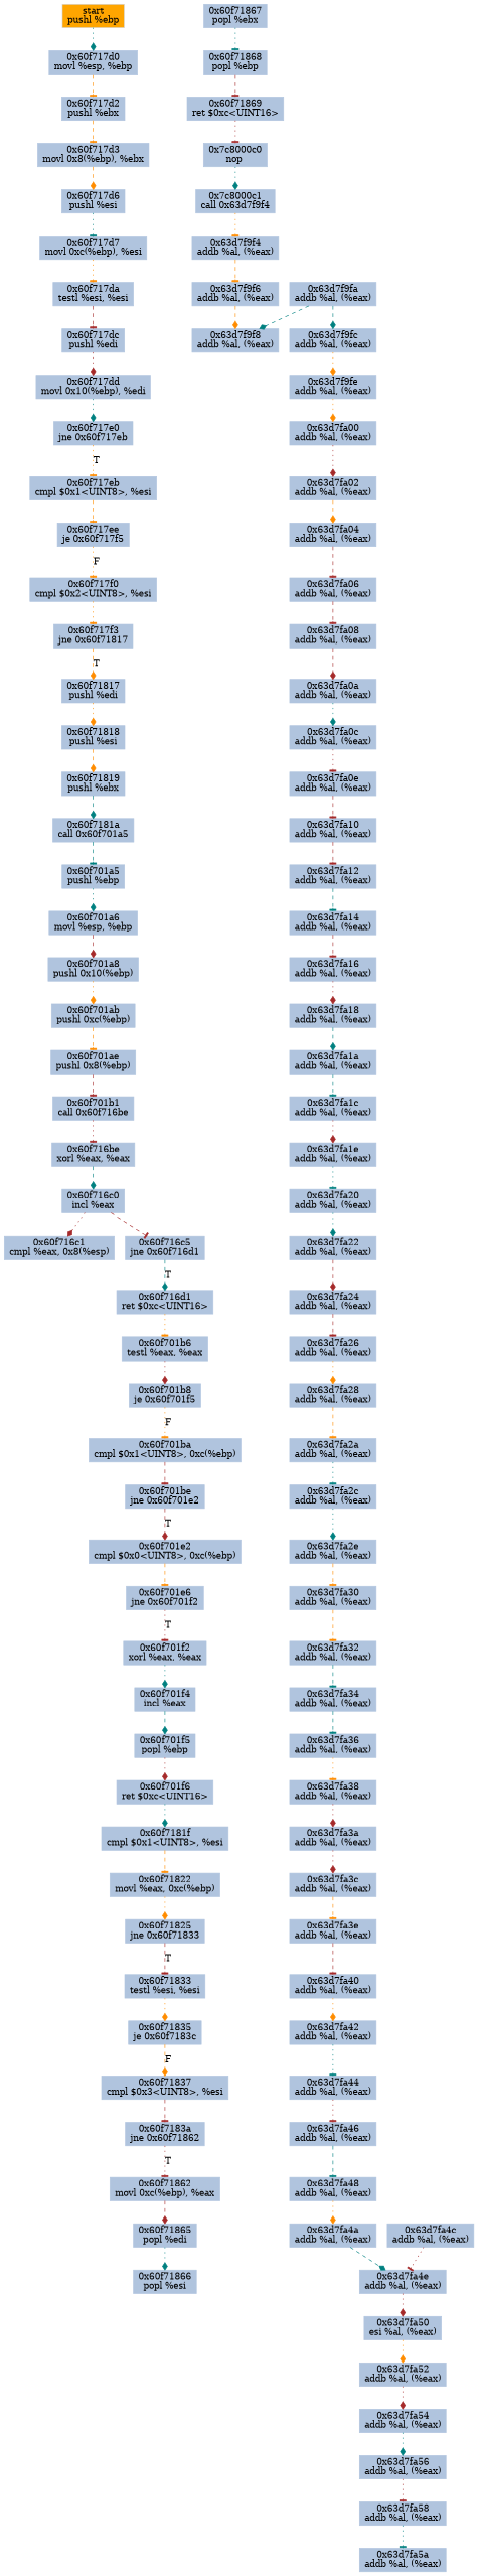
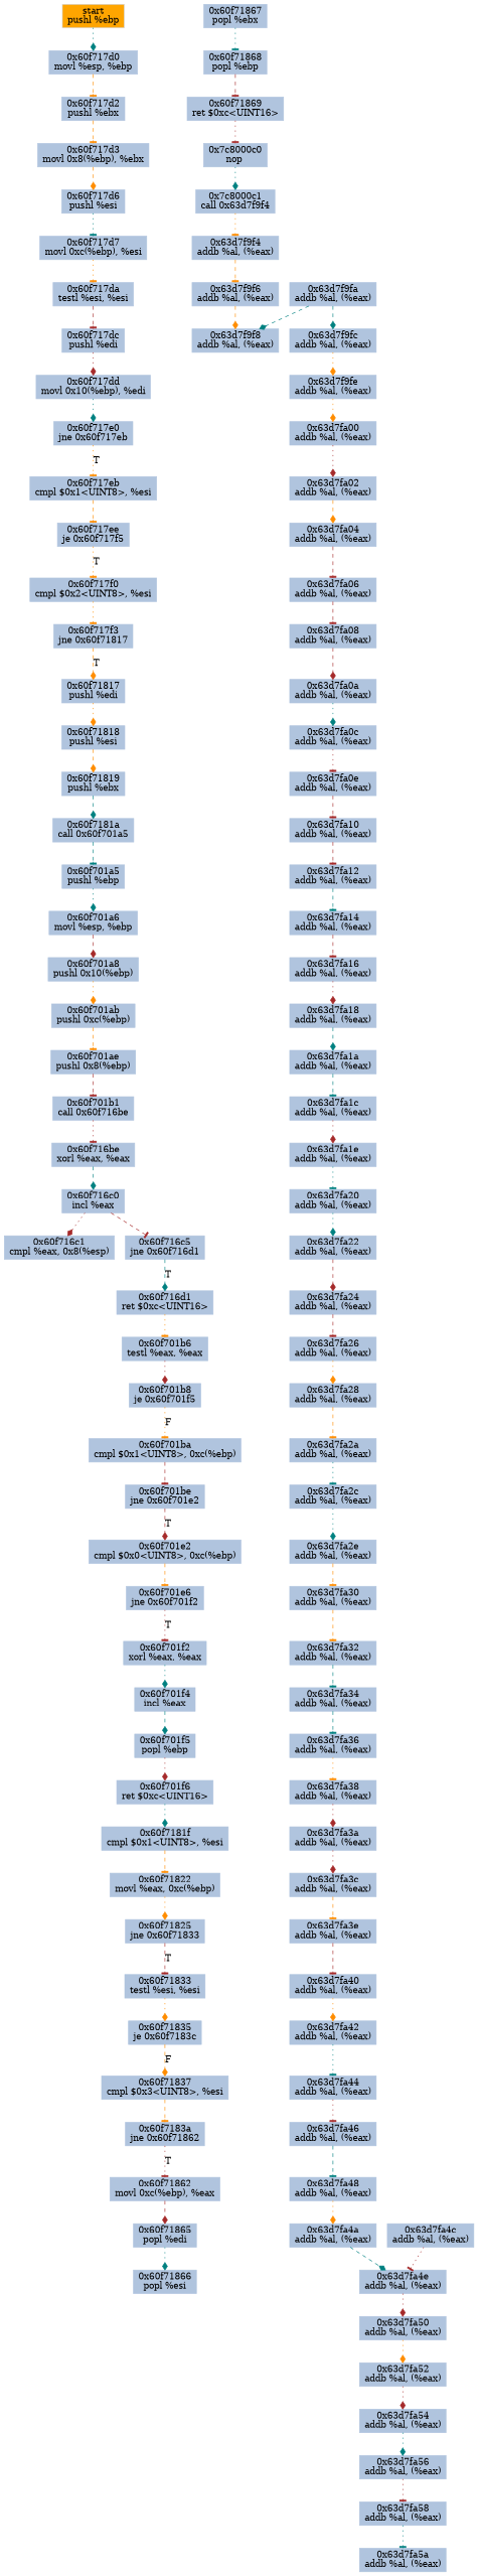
  digraph {
    node [color=lightsteelblue fillcolor=lightsteelblue shape=rectangle style=filled]
    edge [arrowhead=tee color=brown style=dotted]
    n1 [color=lightgrey fillcolor=orange label="start\npushl %ebp"]
    n2 [label="0x60f717d0\nmovl %esp, %ebp"]
    n3 [label="0x60f717d2\npushl %ebx"]
    n4 [label="0x60f717d3\nmovl 0x8(%ebp), %ebx"]
    n5 [label="0x60f717d6\npushl %esi"]
    n6 [label="0x60f717d7\nmovl 0xc(%ebp), %esi"]
    n7 [label="0x60f717da\ntestl %esi, %esi"]
    n8 [label="0x60f717dc\npushl %edi"]
    n9 [label="0x60f717dd\nmovl 0x10(%ebp), %edi"]
    n10 [label="0x60f717e0\njne 0x60f717eb"]
    n11 [label="0x60f717eb\ncmpl $0x1<UINT8>, %esi"]
    n12 [label="0x60f717ee\nje 0x60f717f5"]
    n13 [label="0x60f717f0\ncmpl $0x2<UINT8>, %esi"]
    n14 [label="0x60f717f3\njne 0x60f71817"]
    n15 [label="0x60f71817\npushl %edi"]
    n16 [label="0x60f71818\npushl %esi"]
    n17 [label="0x60f71819\npushl %ebx"]
    n18 [label="0x60f7181a\ncall 0x60f701a5"]
    n19 [label="0x60f701a5\npushl %ebp"]
    n20 [label="0x60f701a6\nmovl %esp, %ebp"]
    n21 [label="0x60f701a8\npushl 0x10(%ebp)"]
    n22 [label="0x60f701ab\npushl 0xc(%ebp)"]
    n23 [label="0x60f701ae\npushl 0x8(%ebp)"]
    n24 [label="0x60f701b1\ncall 0x60f716be"]
    n25 [label="0x60f716be\nxorl %eax, %eax"]
    n26 [label="0x60f716c0\nincl %eax"]
    n27 [label="0x60f716c1\ncmpl %eax, 0x8(%esp)"]
    n28 [label="0x60f716c5\njne 0x60f716d1"]
    n29 [label="0x60f716d1\nret $0xc<UINT16>"]
    n30 [label="0x60f701b6\ntestl %eax, %eax"]
    n31 [label="0x60f701b8\nje 0x60f701f5"]
    n32 [label="0x60f701ba\ncmpl $0x1<UINT8>, 0xc(%ebp)"]
    n33 [label="0x60f701be\njne 0x60f701e2"]
    n34 [label="0x60f701e2\ncmpl $0x0<UINT8>, 0xc(%ebp)"]
    n35 [label="0x60f701e6\njne 0x60f701f2"]
    n36 [label="0x60f701f2\nxorl %eax, %eax"]
    n37 [label="0x60f701f4\nincl %eax"]
    n38 [label="0x60f701f5\npopl %ebp"]
    n39 [label="0x60f701f6\nret $0xc<UINT16>"]
    n40 [label="0x60f7181f\ncmpl $0x1<UINT8>, %esi"]
    n41 [label="0x60f71822\nmovl %eax, 0xc(%ebp)"]
    n42 [label="0x60f71825\njne 0x60f71833"]
    n43 [label="0x60f71833\ntestl %esi, %esi"]
    n44 [label="0x60f71835\nje 0x60f7183c"]
    n45 [label="0x60f71837\ncmpl $0x3<UINT8>, %esi"]
    n46 [label="0x60f7183a\njne 0x60f71862"]
    n47 [label="0x60f71862\nmovl 0xc(%ebp), %eax"]
    n48 [label="0x60f71865\npopl %edi"]
    n49 [label="0x60f71866\npopl %esi"]
    n50 [label="0x60f71867\npopl %ebx"]
    n51 [label="0x60f71868\npopl %ebp"]
    n52 [label="0x60f71869\nret $0xc<UINT16>"]
    n53 [label="0x7c8000c0\nnop "]
    n54 [label="0x7c8000c1\ncall 0x63d7f9f4"]
    n55 [label="0x63d7f9f4\naddb %al, (%eax)"]
    n56 [label="0x63d7f9f6\naddb %al, (%eax)"]
    n57 [label="0x63d7f9f8\naddb %al, (%eax)"]
    n58 [label="0x63d7f9fa\naddb %al, (%eax)"]
    n59 [label="0x63d7f9fc\naddb %al, (%eax)"]
    n60 [label="0x63d7f9fe\naddb %al, (%eax)"]
    n61 [label="0x63d7fa00\naddb %al, (%eax)"]
    n62 [label="0x63d7fa02\naddb %al, (%eax)"]
    n63 [label="0x63d7fa04\naddb %al, (%eax)"]
    n64 [label="0x63d7fa06\naddb %al, (%eax)"]
    n65 [label="0x63d7fa08\naddb %al, (%eax)"]
    n66 [label="0x63d7fa0a\naddb %al, (%eax)"]
    n67 [label="0x63d7fa0c\naddb %al, (%eax)"]
    n68 [label="0x63d7fa0e\naddb %al, (%eax)"]
    n69 [label="0x63d7fa10\naddb %al, (%eax)"]
    n70 [label="0x63d7fa12\naddb %al, (%eax)"]
    n71 [label="0x63d7fa14\naddb %al, (%eax)"]
    n72 [label="0x63d7fa16\naddb %al, (%eax)"]
    n73 [label="0x63d7fa18\naddb %al, (%eax)"]
    n74 [label="0x63d7fa1a\naddb %al, (%eax)"]
    n75 [label="0x63d7fa1c\naddb %al, (%eax)"]
    n76 [label="0x63d7fa1e\naddb %al, (%eax)"]
    n77 [label="0x63d7fa20\naddb %al, (%eax)"]
    n78 [label="0x63d7fa22\naddb %al, (%eax)"]
    n79 [label="0x63d7fa24\naddb %al, (%eax)"]
    n80 [label="0x63d7fa26\naddb %al, (%eax)"]
    n81 [label="0x63d7fa28\naddb %al, (%eax)"]
    n82 [label="0x63d7fa2a\naddb %al, (%eax)"]
    n83 [label="0x63d7fa2c\naddb %al, (%eax)"]
    n84 [label="0x63d7fa2e\naddb %al, (%eax)"]
    n85 [label="0x63d7fa30\naddb %al, (%eax)"]
    n86 [label="0x63d7fa32\naddb %al, (%eax)"]
    n87 [label="0x63d7fa34\naddb %al, (%eax)"]
    n88 [label="0x63d7fa36\naddb %al, (%eax)"]
    n89 [label="0x63d7fa38\naddb %al, (%eax)"]
    n90 [label="0x63d7fa3a\naddb %al, (%eax)"]
    n91 [label="0x63d7fa3c\naddb %al, (%eax)"]
    n92 [label="0x63d7fa3e\naddb %al, (%eax)"]
    n93 [label="0x63d7fa40\naddb %al, (%eax)"]
    n94 [label="0x63d7fa42\naddb %al, (%eax)"]
    n95 [label="0x63d7fa44\naddb %al, (%eax)"]
    n96 [label="0x63d7fa46\naddb %al, (%eax)"]
    n97 [label="0x63d7fa48\naddb %al, (%eax)"]
    n98 [label="0x63d7fa4a\naddb %al, (%eax)"]
    n99 [label="0x63d7fa4e\naddb %al, (%eax)"]
    n100 [label="0x63d7fa4c\naddb %al, (%eax)"]
-   n101 [label="0x63d7fa50\nesi %al, (%eax)"]
+   n101 [label="0x63d7fa50\naddb %al, (%eax)"]
    n102 [label="0x63d7fa52\naddb %al, (%eax)"]
    n103 [label="0x63d7fa54\naddb %al, (%eax)"]
    n104 [label="0x63d7fa56\naddb %al, (%eax)"]
    n105 [label="0x63d7fa58\naddb %al, (%eax)"]
    n106 [label="0x63d7fa5a\naddb %al, (%eax)"]
    n1 -> n2 [arrowhead=diamond color=teal]
    n2 -> n3 [color=darkorange style=dashed]
    n3 -> n4 [color=darkorange style=dashed]
    n4 -> n5 [arrowhead=diamond color=darkorange style=dashed]
    n5 -> n6 [color=teal]
    n6 -> n7 [color=darkorange]
    n7 -> n8 [style=dashed]
    n8 -> n9 [arrowhead=diamond]
    n9 -> n10 [arrowhead=diamond color=teal]
    n10 -> n11 [color=darkorange label=T]
    n11 -> n12 [color=darkorange style=dashed]
-   n12 -> n13 [color=darkorange label=F]
+   n12 -> n13 [color=darkorange label=T]
    n13 -> n14 [color=darkorange]
    n14 -> n15 [arrowhead=diamond color=darkorange label=T style=dashed]
    n15 -> n16 [arrowhead=diamond color=darkorange]
    n16 -> n17 [arrowhead=diamond color=darkorange style=dashed]
    n17 -> n18 [arrowhead=diamond color=teal style=dashed]
    n18 -> n19 [color=teal style=dashed]
    n19 -> n20 [arrowhead=diamond color=teal]
    n20 -> n21 [arrowhead=diamond style=dashed]
    n21 -> n22 [arrowhead=diamond color=darkorange]
    n22 -> n23 [color=darkorange style=dashed]
    n23 -> n24 [style=dashed]
    n24 -> n25
    n25 -> n26 [arrowhead=diamond color=teal style=dashed]
    n26 -> n27 [arrowhead=diamond]
    n26 -> n28 [style=dashed]
    n28 -> n29 [arrowhead=diamond color=teal label=T style=dashed]
    n29 -> n30 [color=darkorange]
    n30 -> n31 [arrowhead=diamond]
    n31 -> n32 [color=darkorange label=F]
    n32 -> n33 [style=dashed]
    n33 -> n34 [arrowhead=diamond label=T style=dashed]
    n34 -> n35 [color=darkorange style=dashed]
    n35 -> n36 [label=T]
    n36 -> n37 [arrowhead=diamond color=teal]
    n37 -> n38 [arrowhead=diamond color=teal style=dashed]
    n38 -> n39 [arrowhead=diamond]
    n39 -> n40 [arrowhead=diamond color=teal]
    n40 -> n41 [color=darkorange style=dashed]
    n41 -> n42 [arrowhead=diamond color=darkorange]
    n42 -> n43 [label=T style=dashed]
    n43 -> n44 [arrowhead=diamond color=darkorange]
    n44 -> n45 [arrowhead=diamond color=darkorange label=F style=dashed]
-   n45 -> n46 [style=dashed]
+   n45 -> n46 [color=darkorange style=dashed]
    n46 -> n47 [label=T]
    n47 -> n48 [arrowhead=diamond style=dashed]
    n48 -> n49 [arrowhead=diamond color=teal]
    n50 -> n51 [color=teal]
    n51 -> n52 [style=dashed]
    n52 -> n53
    n53 -> n54 [arrowhead=diamond color=teal]
    n54 -> n55 [color=darkorange]
    n55 -> n56 [color=darkorange style=dashed]
    n56 -> n57 [arrowhead=diamond color=darkorange style=dashed]
    n58 -> n57 [arrowhead=diamond color=teal style=dashed]
    n58 -> n59 [arrowhead=diamond color=teal style=dashed]
    n59 -> n60 [arrowhead=diamond color=darkorange]
    n60 -> n61 [arrowhead=diamond color=darkorange]
    n61 -> n62 [arrowhead=diamond]
    n62 -> n63 [arrowhead=diamond color=darkorange style=dashed]
    n63 -> n64 [style=dashed]
    n64 -> n65 [style=dashed]
    n65 -> n66 [arrowhead=diamond style=dashed]
    n66 -> n67 [arrowhead=diamond color=teal]
    n67 -> n68
    n68 -> n69 [style=dashed]
    n69 -> n70 [style=dashed]
    n70 -> n71 [color=teal style=dashed]
    n71 -> n72 [style=dashed]
    n72 -> n73 [arrowhead=diamond]
    n73 -> n74 [arrowhead=diamond color=teal style=dashed]
    n74 -> n75 [color=teal style=dashed]
    n75 -> n76 [arrowhead=diamond]
    n76 -> n77 [color=teal]
    n77 -> n78 [arrowhead=diamond color=teal]
    n78 -> n79 [arrowhead=diamond style=dashed]
    n79 -> n80 [style=dashed]
    n80 -> n81 [arrowhead=diamond color=darkorange]
    n81 -> n82 [color=darkorange style=dashed]
    n82 -> n83 [color=teal]
    n83 -> n84 [arrowhead=diamond color=teal]
    n84 -> n85 [color=darkorange style=dashed]
    n85 -> n86 [color=darkorange style=dashed]
    n86 -> n87 [color=teal style=dashed]
    n87 -> n88 [color=teal style=dashed]
    n88 -> n89 [color=darkorange]
    n89 -> n90 [arrowhead=diamond]
    n90 -> n91 [arrowhead=diamond]
    n91 -> n92 [color=darkorange style=dashed]
    n92 -> n93 [style=dashed]
    n93 -> n94 [arrowhead=diamond color=darkorange]
    n94 -> n95 [color=teal]
    n95 -> n96
    n96 -> n97 [color=teal style=dashed]
    n97 -> n98 [arrowhead=diamond color=darkorange]
    n98 -> n99 [arrowhead=diamond color=teal style=dashed]
    n99 -> n101 [arrowhead=diamond]
    n100 -> n99
    n101 -> n102 [arrowhead=diamond color=darkorange]
    n102 -> n103 [arrowhead=diamond]
    n103 -> n104 [arrowhead=diamond color=teal]
    n104 -> n105
    n105 -> n106 [color=teal]
  }
